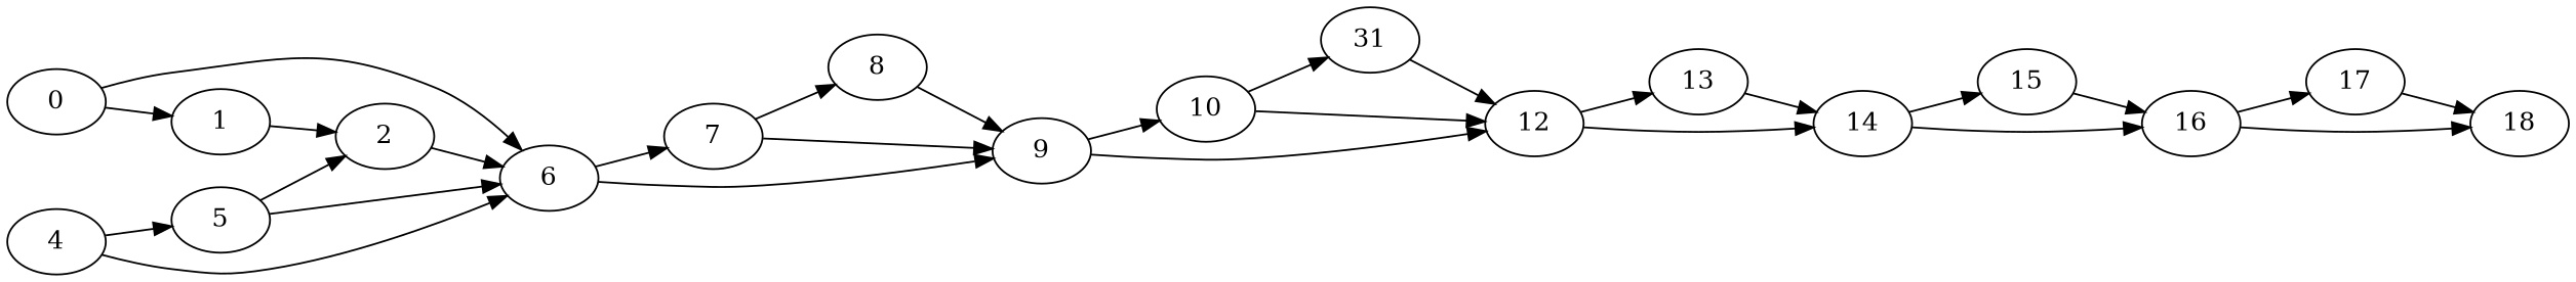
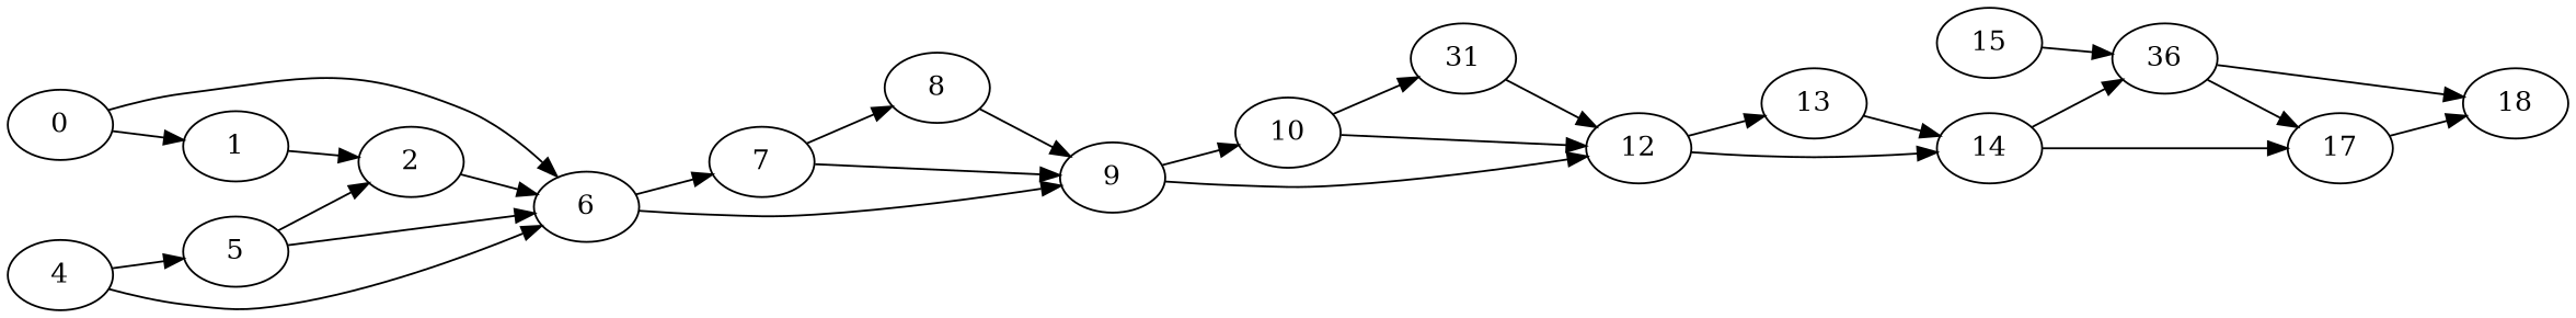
  digraph {
    rankdir=LR
    0
    1
    6
    2
    7
    9
    4
    5
    8
    10
    12
    n12 [label=31]
    13
    14
    15
-   16
+   16 [label=36]
    17
    18
    0 -> 1
    0 -> 6
    1 -> 2
    6 -> 7
    6 -> 9
    2 -> 6
    7 -> 9
    7 -> 8
    9 -> 10
    9 -> 12
    4 -> 6
    4 -> 5
    5 -> 6
    5 -> 2
    8 -> 9
    10 -> 12
    10 -> n12
    12 -> 13
    12 -> 14
    n12 -> 12
    13 -> 14
-   14 -> 15
+   14 -> 17
    14 -> 16
    15 -> 16
    16 -> 17
    16 -> 18
    17 -> 18
  }
